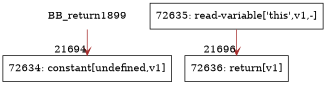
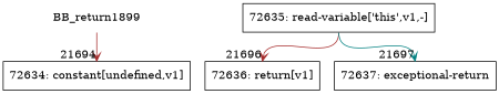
  digraph {
    rankdir=TD
    node [shape=record]
    edge [arrowhead=vee color=brown headport=n tailport=s]
    n1 [label=BB_return1899 shape=none]
    n2 [label="{72634: constant[undefined,v1]}"]
    n3 [label="{72635: read-variable['this',v1,-]}"]
    n4 [label="{72636: return[v1]}"]
+   n5 [label="{72637: exceptional-return}"]
    n1 -> n2 [headlabel="    21694"]
    n3 -> n4 [headlabel="      21696"]
+   n3 -> n5 [color=teal headlabel="      21697"]
  }
